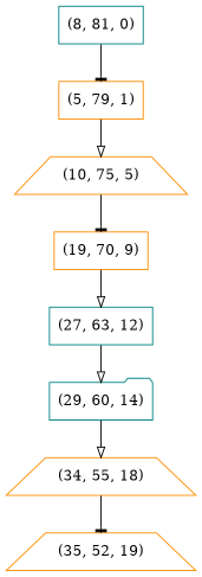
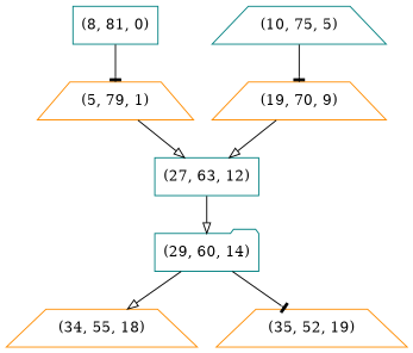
  digraph {
    node [color=darkorange shape=trapezium]
    edge [arrowhead=onormal]
    n1 [color=teal label="(8, 81, 0)" shape=box]
-   "(5, 79, 1)" [shape=box]
-   "(10, 75, 5)"
-   "(19, 70, 9)" [shape=box]
+   "(5, 79, 1)"
+   "(10, 75, 5)" [color=teal]
+   "(19, 70, 9)"
    "(27, 63, 12)" [color=teal shape=box]
    "(29, 60, 14)" [color=teal shape=folder]
    "(34, 55, 18)"
    "(35, 52, 19)"
    n1 -> "(5, 79, 1)" [arrowhead=tee]
-   "(5, 79, 1)" -> "(10, 75, 5)"
+   "(5, 79, 1)" -> "(27, 63, 12)"
    "(10, 75, 5)" -> "(19, 70, 9)" [arrowhead=tee]
    "(19, 70, 9)" -> "(27, 63, 12)"
    "(27, 63, 12)" -> "(29, 60, 14)"
    "(29, 60, 14)" -> "(34, 55, 18)"
-   "(34, 55, 18)" -> "(35, 52, 19)" [arrowhead=tee]
+   "(29, 60, 14)" -> "(35, 52, 19)" [arrowhead=tee]
  }
